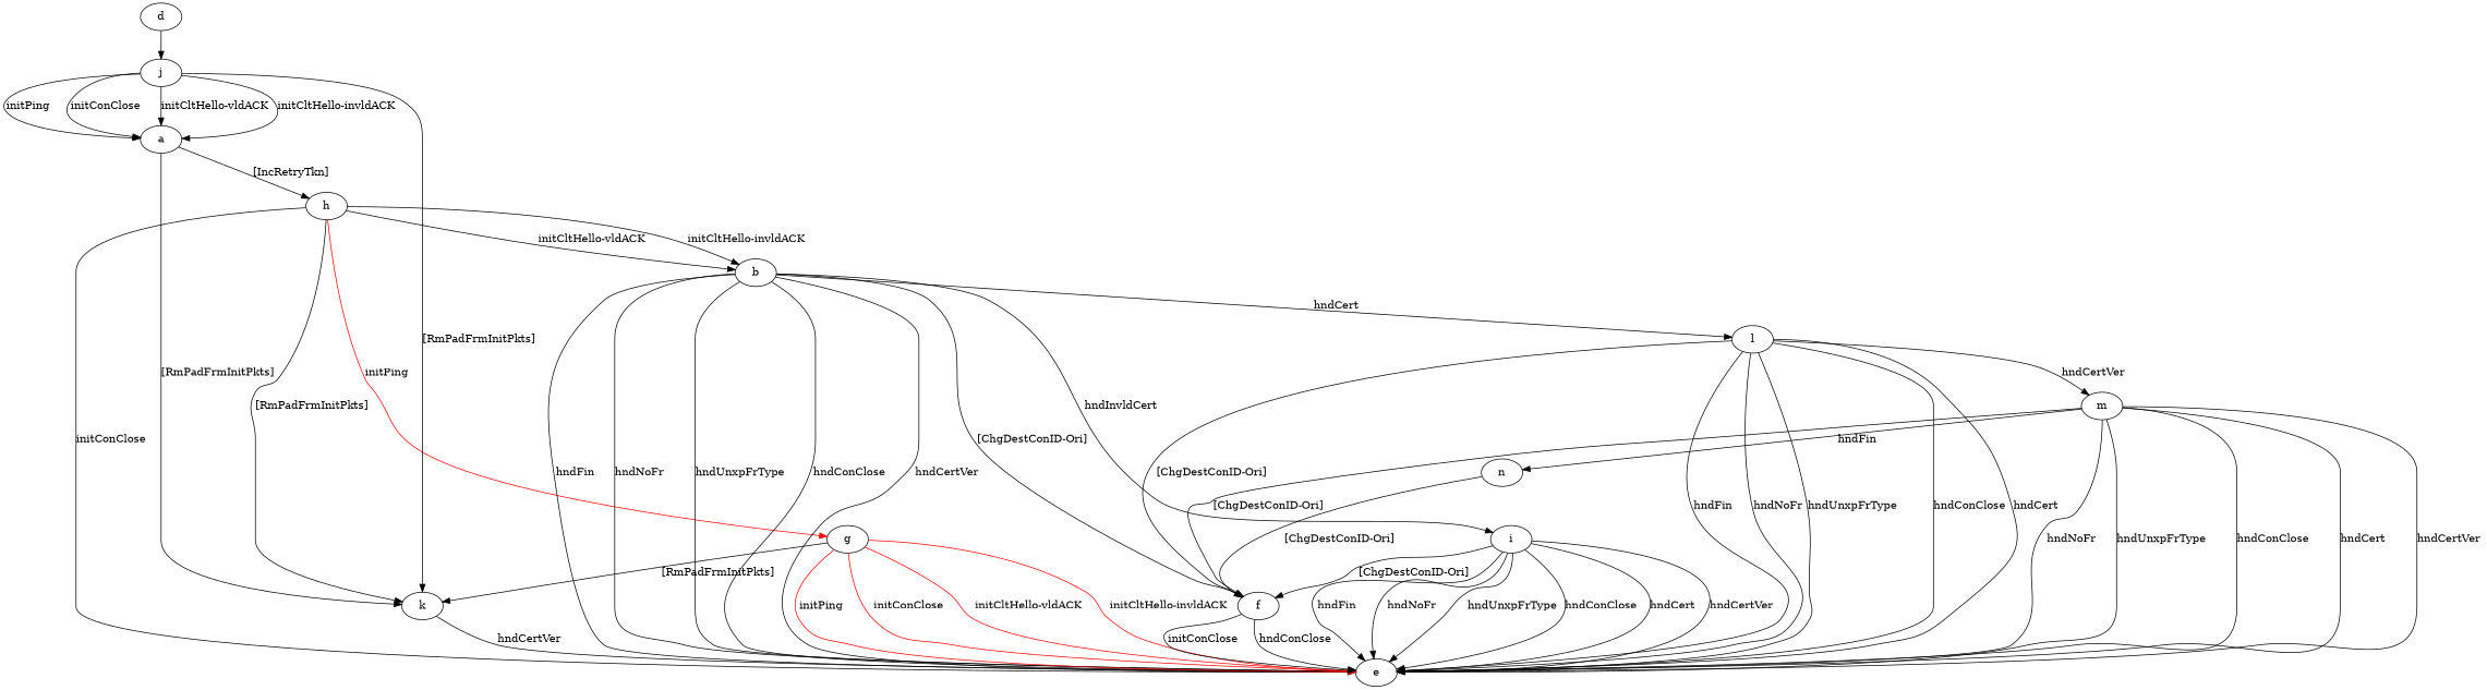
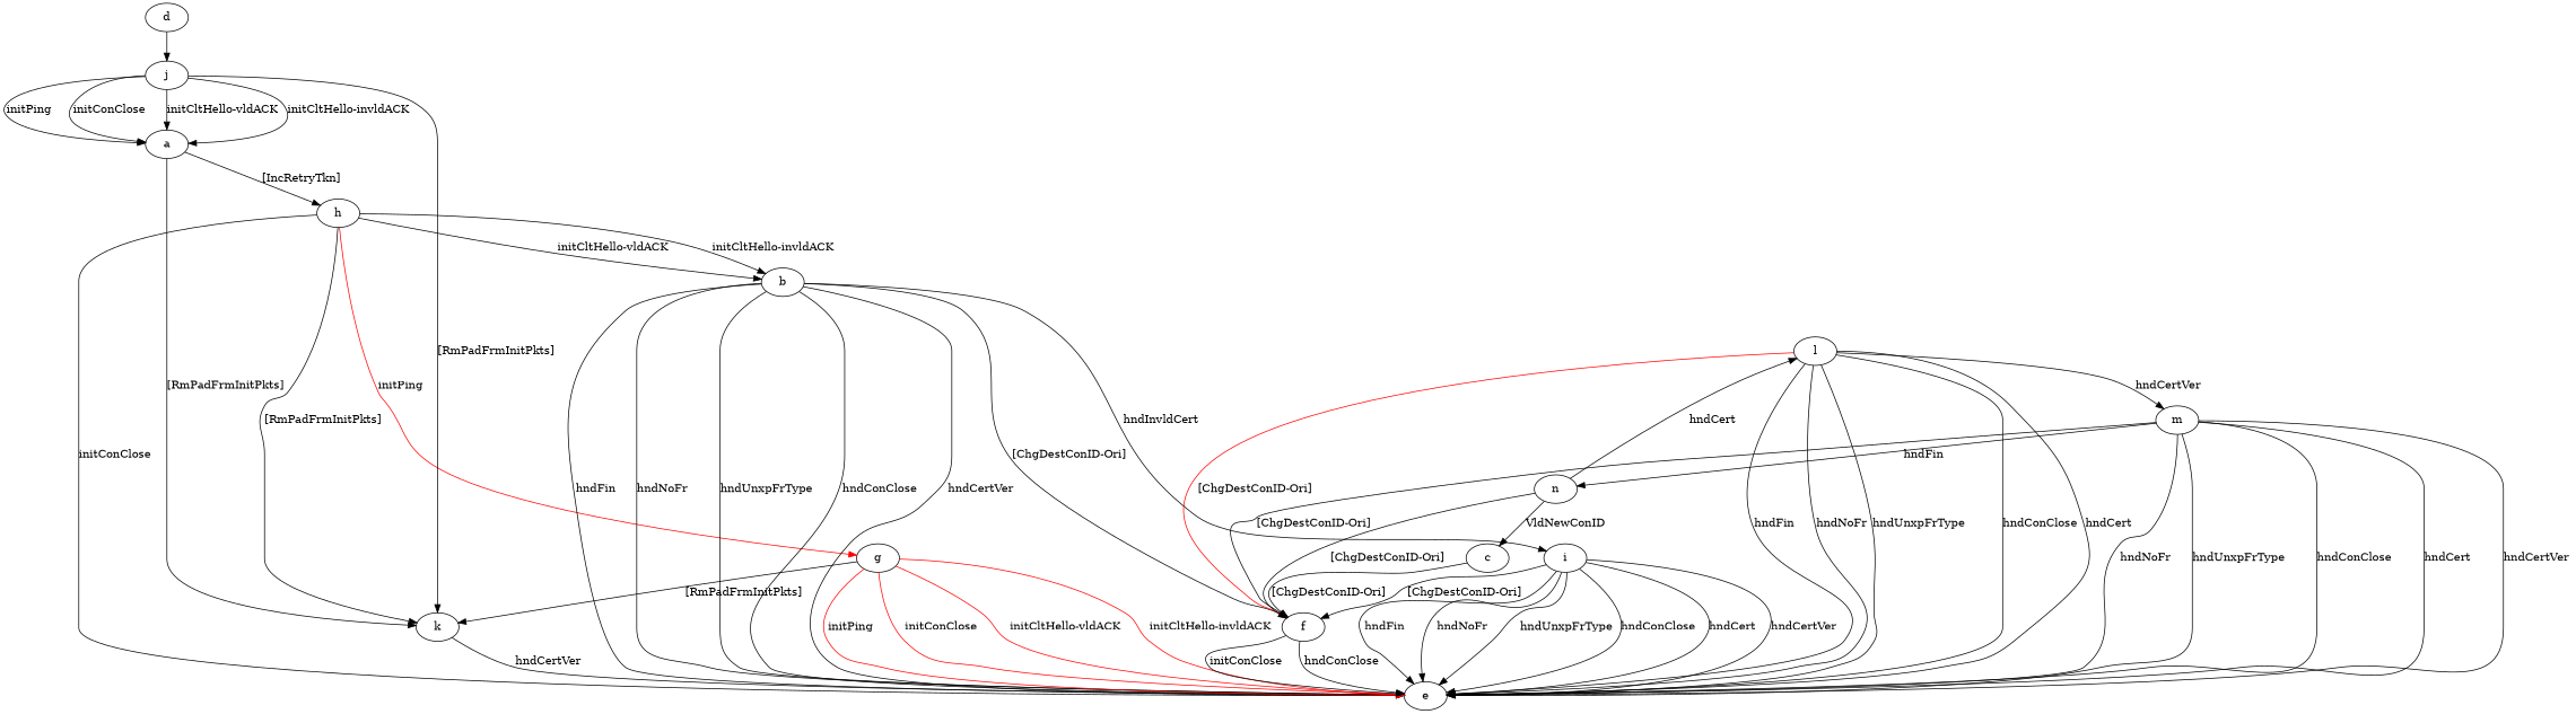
  digraph {
    a
    h
    k
    b
    e
    g
    f
    i
    l
    m
    n
+   c
    d
    j
    a -> h [label="[IncRetryTkn] "]
    a -> k [label="[RmPadFrmInitPkts] "]
    h -> k [label="[RmPadFrmInitPkts] "]
    h -> b [label="initCltHello-vldACK "]
    h -> b [label="initCltHello-invldACK "]
    h -> e [label="initConClose "]
    h -> g [color=red label="initPing "]
    k -> e [label="hndCertVer "]
    b -> e [label="hndFin "]
    b -> e [label="hndNoFr "]
    b -> e [label="hndUnxpFrType "]
    b -> e [label="hndConClose "]
    b -> e [label="hndCertVer "]
    b -> f [label="[ChgDestConID-Ori] "]
    b -> i [label="hndInvldCert "]
-   b -> l [label="hndCert "]
+   n -> l [label="hndCert "]
    g -> k [label="[RmPadFrmInitPkts] "]
    g -> e [color=red label="initPing "]
    g -> e [color=red label="initConClose "]
    g -> e [color=red label="initCltHello-vldACK "]
    g -> e [color=red label="initCltHello-invldACK "]
    f -> e [label="initConClose "]
    f -> e [label="hndConClose "]
    i -> e [label="hndFin "]
    i -> e [label="hndNoFr "]
    i -> e [label="hndUnxpFrType "]
    i -> e [label="hndConClose "]
    i -> e [label="hndCert "]
    i -> e [label="hndCertVer "]
    i -> f [label="[ChgDestConID-Ori] "]
    l -> e [label="hndFin "]
    l -> e [label="hndNoFr "]
    l -> e [label="hndUnxpFrType "]
    l -> e [label="hndConClose "]
    l -> e [label="hndCert "]
-   l -> f [label="[ChgDestConID-Ori] "]
+   l -> f [label="[ChgDestConID-Ori] " color=red]
    l -> m [label="hndCertVer "]
    m -> e [label="hndNoFr "]
    m -> e [label="hndUnxpFrType "]
    m -> e [label="hndConClose "]
    m -> e [label="hndCert "]
    m -> e [label="hndCertVer "]
    m -> f [label="[ChgDestConID-Ori] "]
    m -> n [label="hndFin "]
    n -> f [label="[ChgDestConID-Ori] "]
+   n -> c [label="VldNewConID "]
+   c -> f [label="[ChgDestConID-Ori] "]
    d -> j
    j -> a [label="initPing "]
    j -> a [label="initConClose "]
    j -> a [label="initCltHello-vldACK "]
    j -> a [label="initCltHello-invldACK "]
    j -> k [label="[RmPadFrmInitPkts] "]
  }
